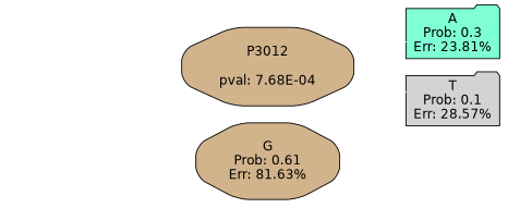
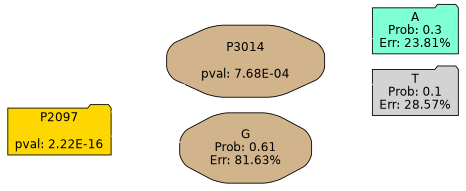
  digraph {
    rankdir=LR
    splines=straight
    node [color=black fillcolor=tan fontcolor=black fontname=helvetica shape=folder style="filled, rounded"]
    edge [color=white fontcolor=white fontname=helvetica]
-   n2 [label="P3012\n\npval: 7.68E-04" shape=octagon]
+   n1 [fillcolor=gold label="P2097\n\npval: 2.22E-16"]
+   n2 [label="P3014\n\npval: 7.68E-04" shape=octagon]
    n3 [label="G\nProb: 0.61\nErr: 81.63%" shape=octagon]
    n4 [fillcolor=aquamarine label="A\nProb: 0.3\nErr: 23.81%"]
    n5 [fillcolor=lightgrey label="T\nProb: 0.1\nErr: 28.57%"]
+   n1 -> n2 [label=ATG]
+   n1 -> n3 [label=C]
    n2 -> n4 [label=A]
    n2 -> n5 [label=CT]
  }
